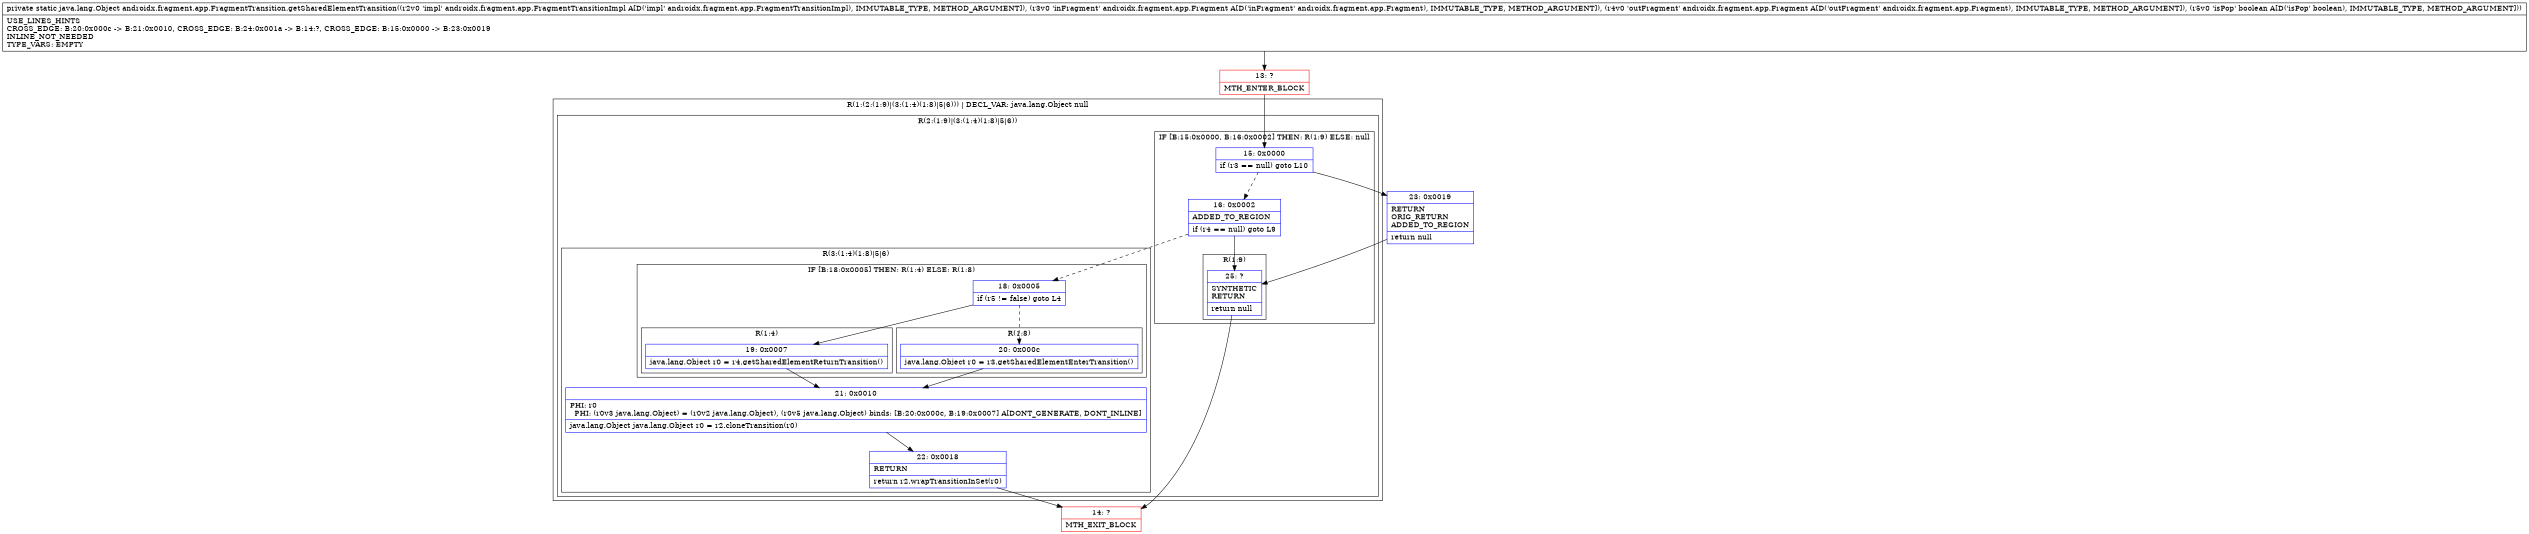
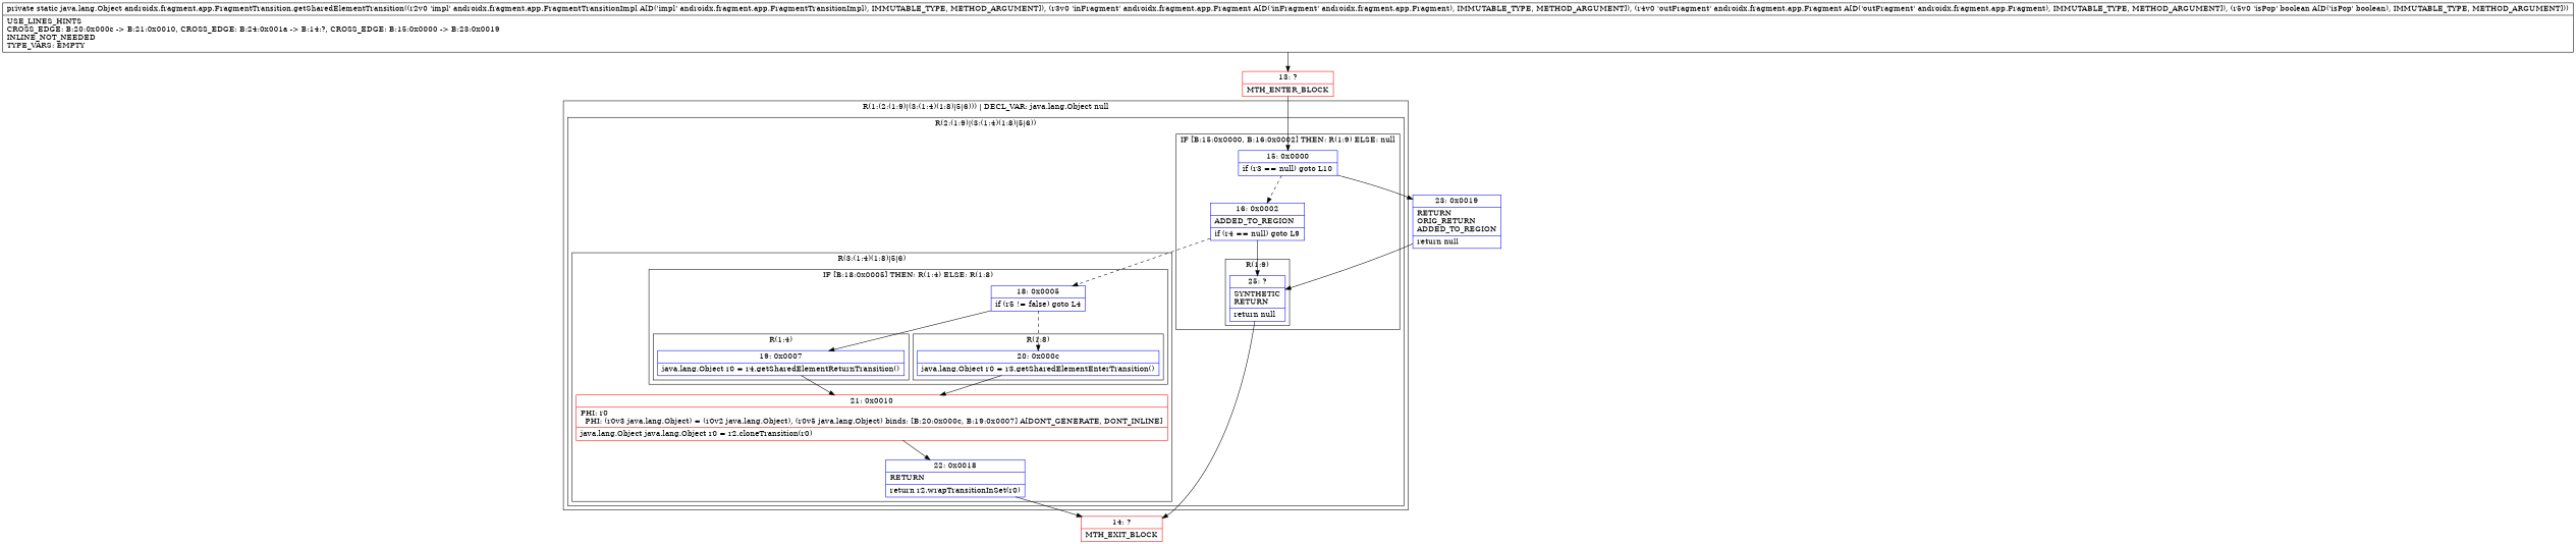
  digraph {
    node [color=blue shape=record]
    n1 [label="{25\:\ ?|SYNTHETIC\lRETURN\l|return null\l}"]
    n2 [label="{15\:\ 0x0000|if (r3 == null) goto L10\l}"]
    n3 [label="{16\:\ 0x0002|ADDED_TO_REGION\l|if (r4 == null) goto L9\l}"]
    n4 [label="{19\:\ 0x0007|java.lang.Object r0 = r4.getSharedElementReturnTransition()\l}"]
    n5 [label="{20\:\ 0x000c|java.lang.Object r0 = r3.getSharedElementEnterTransition()\l}"]
    n6 [label="{18\:\ 0x0005|if (r5 != false) goto L4\l}"]
-   n7 [label="{21\:\ 0x0010|PHI: r0 \l  PHI: (r0v3 java.lang.Object) = (r0v2 java.lang.Object), (r0v5 java.lang.Object) binds: [B:20:0x000c, B:19:0x0007] A[DONT_GENERATE, DONT_INLINE]\l|java.lang.Object java.lang.Object r0 = r2.cloneTransition(r0)\l}"]
+   n7 [color=red label="{21\:\ 0x0010|PHI: r0 \l  PHI: (r0v3 java.lang.Object) = (r0v2 java.lang.Object), (r0v5 java.lang.Object) binds: [B:20:0x000c, B:19:0x0007] A[DONT_GENERATE, DONT_INLINE]\l|java.lang.Object java.lang.Object r0 = r2.cloneTransition(r0)\l}"]
    n8 [label="{22\:\ 0x0018|RETURN\l|return r2.wrapTransitionInSet(r0)\l}"]
    n9 [color=red label="{14\:\ ?|MTH_EXIT_BLOCK\l}"]
    n10 [label="{23\:\ 0x0019|RETURN\lORIG_RETURN\lADDED_TO_REGION\l|return null\l}"]
    n11 [color=red label="{13\:\ ?|MTH_ENTER_BLOCK\l}"]
    n12 [label="{private static java.lang.Object androidx.fragment.app.FragmentTransition.getSharedElementTransition((r2v0 'impl' androidx.fragment.app.FragmentTransitionImpl A[D('impl' androidx.fragment.app.FragmentTransitionImpl), IMMUTABLE_TYPE, METHOD_ARGUMENT]), (r3v0 'inFragment' androidx.fragment.app.Fragment A[D('inFragment' androidx.fragment.app.Fragment), IMMUTABLE_TYPE, METHOD_ARGUMENT]), (r4v0 'outFragment' androidx.fragment.app.Fragment A[D('outFragment' androidx.fragment.app.Fragment), IMMUTABLE_TYPE, METHOD_ARGUMENT]), (r5v0 'isPop' boolean A[D('isPop' boolean), IMMUTABLE_TYPE, METHOD_ARGUMENT]))  | USE_LINES_HINTS\lCROSS_EDGE: B:20:0x000c \-\> B:21:0x0010, CROSS_EDGE: B:24:0x001a \-\> B:14:?, CROSS_EDGE: B:15:0x0000 \-\> B:23:0x0019\lINLINE_NOT_NEEDED\lTYPE_VARS: EMPTY\l}" color=""]
    subgraph cluster_1 {
      label="R(1:(2:(1:9)|(3:(1:4)(1:8)|5|6))) | DECL_VAR: java.lang.Object null\l"
      subgraph cluster_2 {
        label="R(2:(1:9)|(3:(1:4)(1:8)|5|6))"
        subgraph cluster_3 {
          label="IF [B:15:0x0000, B:16:0x0002] THEN: R(1:9) ELSE: null"
          n2
          n3
          subgraph cluster_4 {
            label="R(1:9)"
            n1
          }
        }
        subgraph cluster_5 {
          label="R(3:(1:4)(1:8)|5|6)"
          n7
          n8
          subgraph cluster_6 {
            label="IF [B:18:0x0005] THEN: R(1:4) ELSE: R(1:8)"
            n6
            subgraph cluster_7 {
              label="R(1:4)"
              n4
            }
            subgraph cluster_8 {
              label="R(1:8)"
              n5
            }
          }
        }
      }
    }
    n1 -> n9
    n2 -> n3 [style=dashed]
    n2 -> n10
    n3 -> n1
    n3 -> n6 [style=dashed]
    n4 -> n7
    n5 -> n7
    n6 -> n4
    n6 -> n5 [style=dashed]
    n7 -> n8
    n8 -> n9
    n10 -> n1
    n11 -> n2
    n12 -> n11
  }
